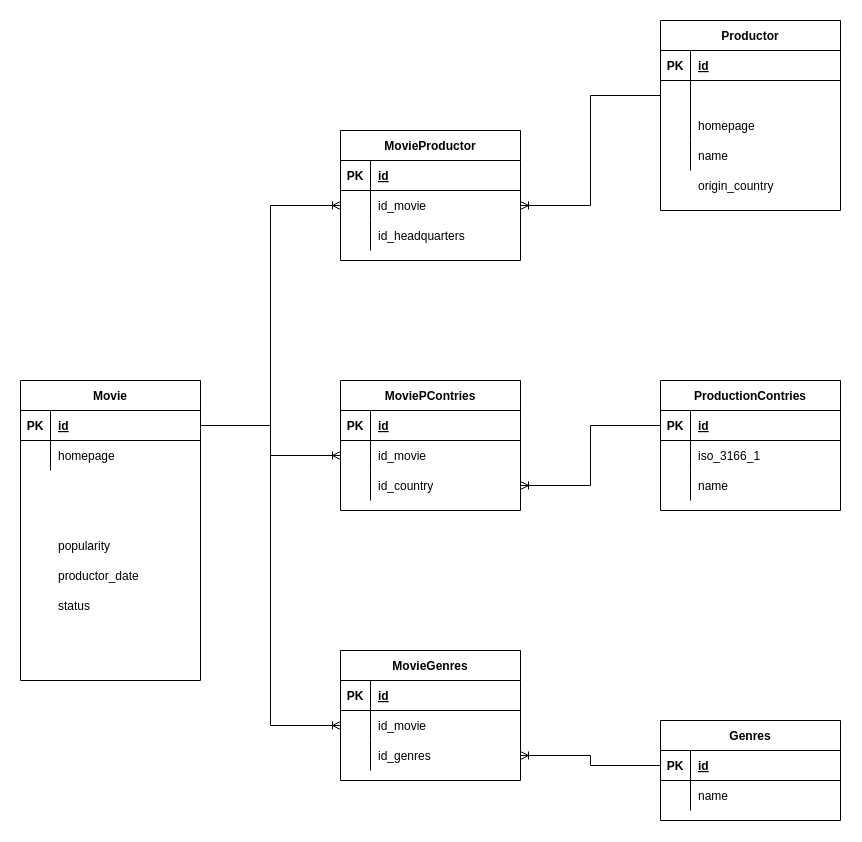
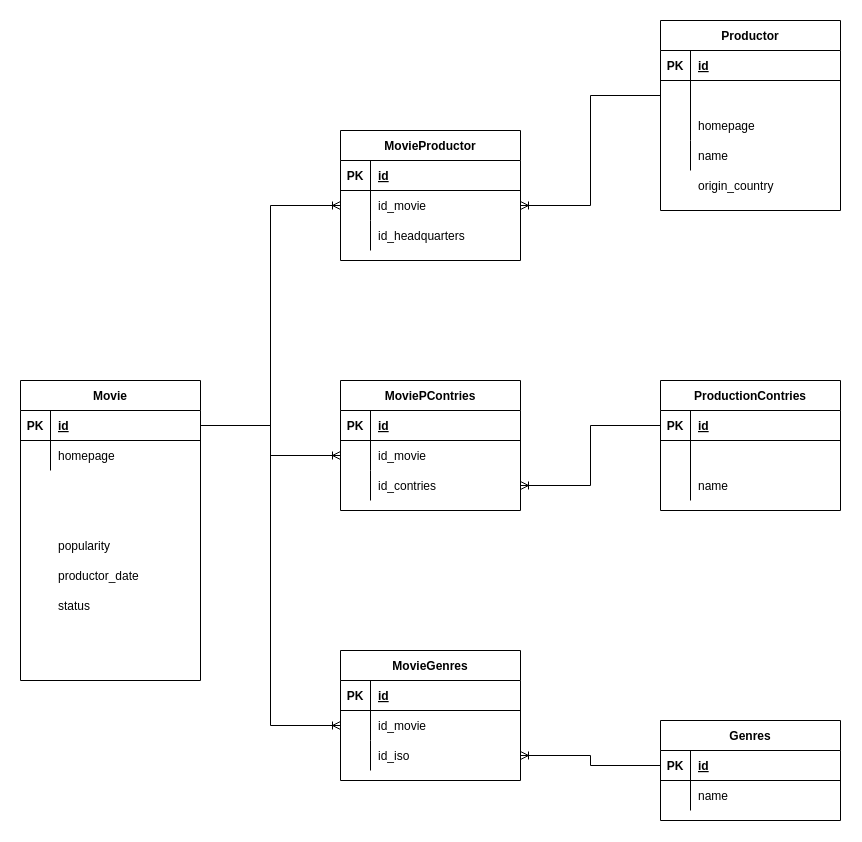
  <mxCell id="0" />
  <mxCell id="1" parent="0" />
  <mxCell id="2" value="Movie" style="shape=table;startSize=30;container=1;collapsible=1;childLayout=tableLayout;fixedRows=1;rowLines=0;fontStyle=1;align=center;resizeLast=1;" parent="1" vertex="1"><mxGeometry x="20" y="380" width="180" height="300" as="geometry" /></mxCell>
  <mxCell id="3" value="" style="shape=partialRectangle;collapsible=0;dropTarget=0;pointerEvents=0;fillColor=none;top=0;left=0;bottom=1;right=0;points=[[0,0.5],[1,0.5]];portConstraint=eastwest;" parent="2" vertex="1"><mxGeometry y="30" width="180" height="30" as="geometry" /></mxCell>
  <mxCell id="4" value="PK" style="shape=partialRectangle;connectable=0;fillColor=none;top=0;left=0;bottom=0;right=0;fontStyle=1;overflow=hidden;" parent="3" vertex="1"><mxGeometry width="30" height="30" as="geometry" /></mxCell>
  <mxCell id="5" value="id" style="shape=partialRectangle;connectable=0;fillColor=none;top=0;left=0;bottom=0;right=0;align=left;spacingLeft=6;fontStyle=5;overflow=hidden;" parent="3" vertex="1"><mxGeometry x="30" width="150" height="30" as="geometry" /></mxCell>
  <mxCell id="6" value="" style="shape=partialRectangle;collapsible=0;dropTarget=0;pointerEvents=0;fillColor=none;top=0;left=0;bottom=0;right=0;points=[[0,0.5],[1,0.5]];portConstraint=eastwest;" parent="2" vertex="1"><mxGeometry y="60" width="180" height="30" as="geometry" /></mxCell>
  <mxCell id="7" value="" style="shape=partialRectangle;connectable=0;fillColor=none;top=0;left=0;bottom=0;right=0;editable=1;overflow=hidden;" parent="6" vertex="1"><mxGeometry width="30" height="30" as="geometry" /></mxCell>
  <mxCell id="8" value="homepage" style="shape=partialRectangle;connectable=0;fillColor=none;top=0;left=0;bottom=0;right=0;align=left;spacingLeft=6;overflow=hidden;" parent="6" vertex="1"><mxGeometry x="30" width="150" height="30" as="geometry" /></mxCell>
  <mxCell id="9" value="" style="shape=partialRectangle;collapsible=0;dropTarget=0;pointerEvents=0;fillColor=none;top=0;left=0;bottom=0;right=0;points=[[0,0.5],[1,0.5]];portConstraint=eastwest;" parent="2" vertex="1"><mxGeometry y="90" width="180" height="30" as="geometry" /></mxCell>
  <mxCell id="10" value="" style="shape=partialRectangle;connectable=0;fillColor=none;top=0;left=0;bottom=0;right=0;editable=1;overflow=hidden;" parent="9" vertex="1"><mxGeometry width="30" height="30" as="geometry" /></mxCell>
  <mxCell id="11" value="" style="shape=partialRectangle;collapsible=0;dropTarget=0;pointerEvents=0;fillColor=none;top=0;left=0;bottom=0;right=0;points=[[0,0.5],[1,0.5]];portConstraint=eastwest;" parent="2" vertex="1"><mxGeometry y="120" width="180" height="30" as="geometry" /></mxCell>
  <mxCell id="12" value="" style="shape=partialRectangle;connectable=0;fillColor=none;top=0;left=0;bottom=0;right=0;editable=1;overflow=hidden;" parent="11" vertex="1"><mxGeometry width="30" height="30" as="geometry" /></mxCell>
  <mxCell id="13" value="MovieProductor" style="shape=table;startSize=30;container=1;collapsible=1;childLayout=tableLayout;fixedRows=1;rowLines=0;fontStyle=1;align=center;resizeLast=1;" parent="1" vertex="1"><mxGeometry x="340" y="130" width="180" height="130" as="geometry" /></mxCell>
  <mxCell id="14" value="" style="shape=partialRectangle;collapsible=0;dropTarget=0;pointerEvents=0;fillColor=none;top=0;left=0;bottom=1;right=0;points=[[0,0.5],[1,0.5]];portConstraint=eastwest;" parent="13" vertex="1"><mxGeometry y="30" width="180" height="30" as="geometry" /></mxCell>
  <mxCell id="15" value="PK" style="shape=partialRectangle;connectable=0;fillColor=none;top=0;left=0;bottom=0;right=0;fontStyle=1;overflow=hidden;" parent="14" vertex="1"><mxGeometry width="30" height="30" as="geometry" /></mxCell>
  <mxCell id="16" value="id" style="shape=partialRectangle;connectable=0;fillColor=none;top=0;left=0;bottom=0;right=0;align=left;spacingLeft=6;fontStyle=5;overflow=hidden;" parent="14" vertex="1"><mxGeometry x="30" width="150" height="30" as="geometry" /></mxCell>
  <mxCell id="17" value="" style="shape=partialRectangle;collapsible=0;dropTarget=0;pointerEvents=0;fillColor=none;top=0;left=0;bottom=0;right=0;points=[[0,0.5],[1,0.5]];portConstraint=eastwest;" parent="13" vertex="1"><mxGeometry y="60" width="180" height="30" as="geometry" /></mxCell>
  <mxCell id="18" value="" style="shape=partialRectangle;connectable=0;fillColor=none;top=0;left=0;bottom=0;right=0;editable=1;overflow=hidden;" parent="17" vertex="1"><mxGeometry width="30" height="30" as="geometry" /></mxCell>
  <mxCell id="19" value="id_movie" style="shape=partialRectangle;connectable=0;fillColor=none;top=0;left=0;bottom=0;right=0;align=left;spacingLeft=6;overflow=hidden;" parent="17" vertex="1"><mxGeometry x="30" width="150" height="30" as="geometry" /></mxCell>
  <mxCell id="20" value="" style="shape=partialRectangle;collapsible=0;dropTarget=0;pointerEvents=0;fillColor=none;top=0;left=0;bottom=0;right=0;points=[[0,0.5],[1,0.5]];portConstraint=eastwest;" parent="13" vertex="1"><mxGeometry y="90" width="180" height="30" as="geometry" /></mxCell>
  <mxCell id="21" value="" style="shape=partialRectangle;connectable=0;fillColor=none;top=0;left=0;bottom=0;right=0;editable=1;overflow=hidden;" parent="20" vertex="1"><mxGeometry width="30" height="30" as="geometry" /></mxCell>
  <mxCell id="22" value="id_headquarters" style="shape=partialRectangle;connectable=0;fillColor=none;top=0;left=0;bottom=0;right=0;align=left;spacingLeft=6;overflow=hidden;" parent="20" vertex="1"><mxGeometry x="30" width="150" height="30" as="geometry" /></mxCell>
  <mxCell id="23" value="Productor" style="shape=table;startSize=30;container=1;collapsible=1;childLayout=tableLayout;fixedRows=1;rowLines=0;fontStyle=1;align=center;resizeLast=1;" parent="1" vertex="1"><mxGeometry x="660" y="20" width="180" height="190" as="geometry" /></mxCell>
  <mxCell id="24" value="" style="shape=partialRectangle;collapsible=0;dropTarget=0;pointerEvents=0;fillColor=none;top=0;left=0;bottom=1;right=0;points=[[0,0.5],[1,0.5]];portConstraint=eastwest;" parent="23" vertex="1"><mxGeometry y="30" width="180" height="30" as="geometry" /></mxCell>
  <mxCell id="25" value="PK" style="shape=partialRectangle;connectable=0;fillColor=none;top=0;left=0;bottom=0;right=0;fontStyle=1;overflow=hidden;" parent="24" vertex="1"><mxGeometry width="30" height="30" as="geometry" /></mxCell>
  <mxCell id="26" value="id" style="shape=partialRectangle;connectable=0;fillColor=none;top=0;left=0;bottom=0;right=0;align=left;spacingLeft=6;fontStyle=5;overflow=hidden;" parent="24" vertex="1"><mxGeometry x="30" width="150" height="30" as="geometry" /></mxCell>
  <mxCell id="27" value="" style="shape=partialRectangle;collapsible=0;dropTarget=0;pointerEvents=0;fillColor=none;top=0;left=0;bottom=0;right=0;points=[[0,0.5],[1,0.5]];portConstraint=eastwest;" parent="23" vertex="1"><mxGeometry y="60" width="180" height="30" as="geometry" /></mxCell>
  <mxCell id="28" value="" style="shape=partialRectangle;connectable=0;fillColor=none;top=0;left=0;bottom=0;right=0;editable=1;overflow=hidden;" parent="27" vertex="1"><mxGeometry width="30" height="30" as="geometry" /></mxCell>
  <mxCell id="29" value="" style="shape=partialRectangle;collapsible=0;dropTarget=0;pointerEvents=0;fillColor=none;top=0;left=0;bottom=0;right=0;points=[[0,0.5],[1,0.5]];portConstraint=eastwest;" parent="23" vertex="1"><mxGeometry y="90" width="180" height="30" as="geometry" /></mxCell>
  <mxCell id="30" value="" style="shape=partialRectangle;connectable=0;fillColor=none;top=0;left=0;bottom=0;right=0;editable=1;overflow=hidden;" parent="29" vertex="1"><mxGeometry width="30" height="30" as="geometry" /></mxCell>
  <mxCell id="31" value="homepage" style="shape=partialRectangle;connectable=0;fillColor=none;top=0;left=0;bottom=0;right=0;align=left;spacingLeft=6;overflow=hidden;" parent="29" vertex="1"><mxGeometry x="30" width="150" height="30" as="geometry" /></mxCell>
  <mxCell id="32" value="" style="shape=partialRectangle;collapsible=0;dropTarget=0;pointerEvents=0;fillColor=none;top=0;left=0;bottom=0;right=0;points=[[0,0.5],[1,0.5]];portConstraint=eastwest;" parent="23" vertex="1"><mxGeometry y="120" width="180" height="30" as="geometry" /></mxCell>
  <mxCell id="33" value="" style="shape=partialRectangle;connectable=0;fillColor=none;top=0;left=0;bottom=0;right=0;editable=1;overflow=hidden;" parent="32" vertex="1"><mxGeometry width="30" height="30" as="geometry" /></mxCell>
  <mxCell id="34" value="name" style="shape=partialRectangle;connectable=0;fillColor=none;top=0;left=0;bottom=0;right=0;align=left;spacingLeft=6;overflow=hidden;" parent="32" vertex="1"><mxGeometry x="30" width="150" height="30" as="geometry" /></mxCell>
  <mxCell id="35" value="Genres" style="shape=table;startSize=30;container=1;collapsible=1;childLayout=tableLayout;fixedRows=1;rowLines=0;fontStyle=1;align=center;resizeLast=1;" parent="1" vertex="1"><mxGeometry x="660" y="720" width="180" height="100" as="geometry" /></mxCell>
  <mxCell id="36" value="" style="shape=partialRectangle;collapsible=0;dropTarget=0;pointerEvents=0;fillColor=none;top=0;left=0;bottom=1;right=0;points=[[0,0.5],[1,0.5]];portConstraint=eastwest;" parent="35" vertex="1"><mxGeometry y="30" width="180" height="30" as="geometry" /></mxCell>
  <mxCell id="37" value="PK" style="shape=partialRectangle;connectable=0;fillColor=none;top=0;left=0;bottom=0;right=0;fontStyle=1;overflow=hidden;" parent="36" vertex="1"><mxGeometry width="30" height="30" as="geometry" /></mxCell>
  <mxCell id="38" value="id" style="shape=partialRectangle;connectable=0;fillColor=none;top=0;left=0;bottom=0;right=0;align=left;spacingLeft=6;fontStyle=5;overflow=hidden;" parent="36" vertex="1"><mxGeometry x="30" width="150" height="30" as="geometry" /></mxCell>
  <mxCell id="39" value="" style="shape=partialRectangle;collapsible=0;dropTarget=0;pointerEvents=0;fillColor=none;top=0;left=0;bottom=0;right=0;points=[[0,0.5],[1,0.5]];portConstraint=eastwest;" parent="35" vertex="1"><mxGeometry y="60" width="180" height="30" as="geometry" /></mxCell>
  <mxCell id="40" value="" style="shape=partialRectangle;connectable=0;fillColor=none;top=0;left=0;bottom=0;right=0;editable=1;overflow=hidden;" parent="39" vertex="1"><mxGeometry width="30" height="30" as="geometry" /></mxCell>
  <mxCell id="41" value="name" style="shape=partialRectangle;connectable=0;fillColor=none;top=0;left=0;bottom=0;right=0;align=left;spacingLeft=6;overflow=hidden;" parent="39" vertex="1"><mxGeometry x="30" width="150" height="30" as="geometry" /></mxCell>
  <mxCell id="42" value="MovieGenres" style="shape=table;startSize=30;container=1;collapsible=1;childLayout=tableLayout;fixedRows=1;rowLines=0;fontStyle=1;align=center;resizeLast=1;" parent="1" vertex="1"><mxGeometry x="340" y="650" width="180" height="130" as="geometry" /></mxCell>
  <mxCell id="43" value="" style="shape=partialRectangle;collapsible=0;dropTarget=0;pointerEvents=0;fillColor=none;top=0;left=0;bottom=1;right=0;points=[[0,0.5],[1,0.5]];portConstraint=eastwest;" parent="42" vertex="1"><mxGeometry y="30" width="180" height="30" as="geometry" /></mxCell>
  <mxCell id="44" value="PK" style="shape=partialRectangle;connectable=0;fillColor=none;top=0;left=0;bottom=0;right=0;fontStyle=1;overflow=hidden;" parent="43" vertex="1"><mxGeometry width="30" height="30" as="geometry" /></mxCell>
  <mxCell id="45" value="id" style="shape=partialRectangle;connectable=0;fillColor=none;top=0;left=0;bottom=0;right=0;align=left;spacingLeft=6;fontStyle=5;overflow=hidden;" parent="43" vertex="1"><mxGeometry x="30" width="150" height="30" as="geometry" /></mxCell>
  <mxCell id="46" value="" style="shape=partialRectangle;collapsible=0;dropTarget=0;pointerEvents=0;fillColor=none;top=0;left=0;bottom=0;right=0;points=[[0,0.5],[1,0.5]];portConstraint=eastwest;" parent="42" vertex="1"><mxGeometry y="60" width="180" height="30" as="geometry" /></mxCell>
  <mxCell id="47" value="" style="shape=partialRectangle;connectable=0;fillColor=none;top=0;left=0;bottom=0;right=0;editable=1;overflow=hidden;" parent="46" vertex="1"><mxGeometry width="30" height="30" as="geometry" /></mxCell>
  <mxCell id="48" value="id_movie" style="shape=partialRectangle;connectable=0;fillColor=none;top=0;left=0;bottom=0;right=0;align=left;spacingLeft=6;overflow=hidden;" parent="46" vertex="1"><mxGeometry x="30" width="150" height="30" as="geometry" /></mxCell>
  <mxCell id="49" value="" style="shape=partialRectangle;collapsible=0;dropTarget=0;pointerEvents=0;fillColor=none;top=0;left=0;bottom=0;right=0;points=[[0,0.5],[1,0.5]];portConstraint=eastwest;" parent="42" vertex="1"><mxGeometry y="90" width="180" height="30" as="geometry" /></mxCell>
  <mxCell id="50" value="" style="shape=partialRectangle;connectable=0;fillColor=none;top=0;left=0;bottom=0;right=0;editable=1;overflow=hidden;" parent="49" vertex="1"><mxGeometry width="30" height="30" as="geometry" /></mxCell>
- <mxCell id="51" value="id_genres" style="shape=partialRectangle;connectable=0;fillColor=none;top=0;left=0;bottom=0;right=0;align=left;spacingLeft=6;overflow=hidden;" parent="49" vertex="1"><mxGeometry x="30" width="150" height="30" as="geometry" /></mxCell>
+ <mxCell id="51" value="id_iso" style="shape=partialRectangle;connectable=0;fillColor=none;top=0;left=0;bottom=0;right=0;align=left;spacingLeft=6;overflow=hidden;" parent="49" vertex="1"><mxGeometry x="30" width="150" height="30" as="geometry" /></mxCell>
  <mxCell id="52" value="MoviePContries" style="shape=table;startSize=30;container=1;collapsible=1;childLayout=tableLayout;fixedRows=1;rowLines=0;fontStyle=1;align=center;resizeLast=1;" parent="1" vertex="1"><mxGeometry x="340" y="380" width="180" height="130" as="geometry" /></mxCell>
  <mxCell id="53" value="" style="shape=partialRectangle;collapsible=0;dropTarget=0;pointerEvents=0;fillColor=none;top=0;left=0;bottom=1;right=0;points=[[0,0.5],[1,0.5]];portConstraint=eastwest;" parent="52" vertex="1"><mxGeometry y="30" width="180" height="30" as="geometry" /></mxCell>
  <mxCell id="54" value="PK" style="shape=partialRectangle;connectable=0;fillColor=none;top=0;left=0;bottom=0;right=0;fontStyle=1;overflow=hidden;" parent="53" vertex="1"><mxGeometry width="30" height="30" as="geometry" /></mxCell>
  <mxCell id="55" value="id" style="shape=partialRectangle;connectable=0;fillColor=none;top=0;left=0;bottom=0;right=0;align=left;spacingLeft=6;fontStyle=5;overflow=hidden;" parent="53" vertex="1"><mxGeometry x="30" width="150" height="30" as="geometry" /></mxCell>
  <mxCell id="56" value="" style="shape=partialRectangle;collapsible=0;dropTarget=0;pointerEvents=0;fillColor=none;top=0;left=0;bottom=0;right=0;points=[[0,0.5],[1,0.5]];portConstraint=eastwest;" parent="52" vertex="1"><mxGeometry y="60" width="180" height="30" as="geometry" /></mxCell>
  <mxCell id="57" value="" style="shape=partialRectangle;connectable=0;fillColor=none;top=0;left=0;bottom=0;right=0;editable=1;overflow=hidden;" parent="56" vertex="1"><mxGeometry width="30" height="30" as="geometry" /></mxCell>
  <mxCell id="58" value="id_movie" style="shape=partialRectangle;connectable=0;fillColor=none;top=0;left=0;bottom=0;right=0;align=left;spacingLeft=6;overflow=hidden;" parent="56" vertex="1"><mxGeometry x="30" width="150" height="30" as="geometry" /></mxCell>
  <mxCell id="59" value="" style="shape=partialRectangle;collapsible=0;dropTarget=0;pointerEvents=0;fillColor=none;top=0;left=0;bottom=0;right=0;points=[[0,0.5],[1,0.5]];portConstraint=eastwest;" parent="52" vertex="1"><mxGeometry y="90" width="180" height="30" as="geometry" /></mxCell>
  <mxCell id="60" value="" style="shape=partialRectangle;connectable=0;fillColor=none;top=0;left=0;bottom=0;right=0;editable=1;overflow=hidden;" parent="59" vertex="1"><mxGeometry width="30" height="30" as="geometry" /></mxCell>
- <mxCell id="61" value="id_country" style="shape=partialRectangle;connectable=0;fillColor=none;top=0;left=0;bottom=0;right=0;align=left;spacingLeft=6;overflow=hidden;" parent="59" vertex="1"><mxGeometry x="30" width="150" height="30" as="geometry" /></mxCell>
+ <mxCell id="61" value="id_contries" style="shape=partialRectangle;connectable=0;fillColor=none;top=0;left=0;bottom=0;right=0;align=left;spacingLeft=6;overflow=hidden;" parent="59" vertex="1"><mxGeometry x="30" width="150" height="30" as="geometry" /></mxCell>
  <mxCell id="62" value="ProductionContries" style="shape=table;startSize=30;container=1;collapsible=1;childLayout=tableLayout;fixedRows=1;rowLines=0;fontStyle=1;align=center;resizeLast=1;" parent="1" vertex="1"><mxGeometry x="660" y="380" width="180" height="130" as="geometry" /></mxCell>
  <mxCell id="63" value="" style="shape=partialRectangle;collapsible=0;dropTarget=0;pointerEvents=0;fillColor=none;top=0;left=0;bottom=1;right=0;points=[[0,0.5],[1,0.5]];portConstraint=eastwest;" parent="62" vertex="1"><mxGeometry y="30" width="180" height="30" as="geometry" /></mxCell>
  <mxCell id="64" value="PK" style="shape=partialRectangle;connectable=0;fillColor=none;top=0;left=0;bottom=0;right=0;fontStyle=1;overflow=hidden;" parent="63" vertex="1"><mxGeometry width="30" height="30" as="geometry" /></mxCell>
  <mxCell id="65" value="id" style="shape=partialRectangle;connectable=0;fillColor=none;top=0;left=0;bottom=0;right=0;align=left;spacingLeft=6;fontStyle=5;overflow=hidden;" parent="63" vertex="1"><mxGeometry x="30" width="150" height="30" as="geometry" /></mxCell>
  <mxCell id="66" value="" style="shape=partialRectangle;collapsible=0;dropTarget=0;pointerEvents=0;fillColor=none;top=0;left=0;bottom=0;right=0;points=[[0,0.5],[1,0.5]];portConstraint=eastwest;" parent="62" vertex="1"><mxGeometry y="60" width="180" height="30" as="geometry" /></mxCell>
  <mxCell id="67" value="" style="shape=partialRectangle;connectable=0;fillColor=none;top=0;left=0;bottom=0;right=0;editable=1;overflow=hidden;" parent="66" vertex="1"><mxGeometry width="30" height="30" as="geometry" /></mxCell>
- <mxCell id="68" value="iso_3166_1" style="shape=partialRectangle;connectable=0;fillColor=none;top=0;left=0;bottom=0;right=0;align=left;spacingLeft=6;overflow=hidden;" parent="66" vertex="1"><mxGeometry x="30" width="150" height="30" as="geometry" /></mxCell>
  <mxCell id="69" value="" style="shape=partialRectangle;collapsible=0;dropTarget=0;pointerEvents=0;fillColor=none;top=0;left=0;bottom=0;right=0;points=[[0,0.5],[1,0.5]];portConstraint=eastwest;" parent="62" vertex="1"><mxGeometry y="90" width="180" height="30" as="geometry" /></mxCell>
  <mxCell id="70" value="" style="shape=partialRectangle;connectable=0;fillColor=none;top=0;left=0;bottom=0;right=0;editable=1;overflow=hidden;" parent="69" vertex="1"><mxGeometry width="30" height="30" as="geometry" /></mxCell>
  <mxCell id="71" value="name" style="shape=partialRectangle;connectable=0;fillColor=none;top=0;left=0;bottom=0;right=0;align=left;spacingLeft=6;overflow=hidden;" parent="69" vertex="1"><mxGeometry x="30" width="150" height="30" as="geometry" /></mxCell>
  <mxCell id="72" style="edgeStyle=orthogonalEdgeStyle;rounded=0;orthogonalLoop=1;jettySize=auto;html=1;entryX=0;entryY=0.5;entryDx=0;entryDy=0;endArrow=ERoneToMany;endFill=0;" parent="1" source="3" target="17" edge="1"><mxGeometry relative="1" as="geometry" /></mxCell>
  <mxCell id="73" style="edgeStyle=orthogonalEdgeStyle;rounded=0;orthogonalLoop=1;jettySize=auto;html=1;endArrow=ERoneToMany;endFill=0;" parent="1" source="3" target="56" edge="1"><mxGeometry relative="1" as="geometry" /></mxCell>
  <mxCell id="74" style="edgeStyle=orthogonalEdgeStyle;rounded=0;orthogonalLoop=1;jettySize=auto;html=1;endArrow=ERoneToMany;endFill=0;" parent="1" source="3" target="46" edge="1"><mxGeometry relative="1" as="geometry" /></mxCell>
  <mxCell id="75" style="edgeStyle=orthogonalEdgeStyle;rounded=0;orthogonalLoop=1;jettySize=auto;html=1;endArrow=ERoneToMany;endFill=0;" parent="1" source="36" target="49" edge="1"><mxGeometry relative="1" as="geometry" /></mxCell>
  <mxCell id="76" style="edgeStyle=orthogonalEdgeStyle;rounded=0;orthogonalLoop=1;jettySize=auto;html=1;entryX=1;entryY=0.5;entryDx=0;entryDy=0;endArrow=ERoneToMany;endFill=0;" parent="1" source="63" target="59" edge="1"><mxGeometry relative="1" as="geometry" /></mxCell>
  <mxCell id="77" style="edgeStyle=orthogonalEdgeStyle;rounded=0;orthogonalLoop=1;jettySize=auto;html=1;entryX=1;entryY=0.5;entryDx=0;entryDy=0;endArrow=ERoneToMany;endFill=0;" parent="1" source="27" target="17" edge="1"><mxGeometry relative="1" as="geometry" /></mxCell>
  <mxCell id="78" value="" style="shape=partialRectangle;connectable=0;fillColor=none;top=0;left=0;bottom=0;right=0;editable=1;overflow=hidden;" parent="1" vertex="1"><mxGeometry x="20" y="530" width="30" height="30" as="geometry" /></mxCell>
  <mxCell id="79" value="popularity" style="shape=partialRectangle;connectable=0;fillColor=none;top=0;left=0;bottom=0;right=0;align=left;spacingLeft=6;overflow=hidden;" parent="1" vertex="1"><mxGeometry x="50" y="530" width="150" height="30" as="geometry" /></mxCell>
  <mxCell id="80" value="" style="shape=partialRectangle;connectable=0;fillColor=none;top=0;left=0;bottom=0;right=0;editable=1;overflow=hidden;" parent="1" vertex="1"><mxGeometry x="20" y="560" width="30" height="30" as="geometry" /></mxCell>
  <mxCell id="81" value="productor_date" style="shape=partialRectangle;connectable=0;fillColor=none;top=0;left=0;bottom=0;right=0;align=left;spacingLeft=6;overflow=hidden;" parent="1" vertex="1"><mxGeometry x="50" y="560" width="150" height="30" as="geometry" /></mxCell>
  <mxCell id="82" value="" style="shape=partialRectangle;connectable=0;fillColor=none;top=0;left=0;bottom=0;right=0;editable=1;overflow=hidden;" parent="1" vertex="1"><mxGeometry x="20" y="590" width="30" height="30" as="geometry" /></mxCell>
  <mxCell id="83" value="status" style="shape=partialRectangle;connectable=0;fillColor=none;top=0;left=0;bottom=0;right=0;align=left;spacingLeft=6;overflow=hidden;" parent="1" vertex="1"><mxGeometry x="50" y="590" width="150" height="30" as="geometry" /></mxCell>
  <mxCell id="84" value="" style="shape=partialRectangle;connectable=0;fillColor=none;top=0;left=0;bottom=0;right=0;editable=1;overflow=hidden;" parent="1" vertex="1"><mxGeometry x="20" y="620" width="30" height="30" as="geometry" /></mxCell>
  <mxCell id="85" value="" style="shape=partialRectangle;connectable=0;fillColor=none;top=0;left=0;bottom=0;right=0;editable=1;overflow=hidden;" parent="1" vertex="1"><mxGeometry x="20" y="650" width="30" height="30" as="geometry" /></mxCell>
  <mxCell id="86" value="" style="shape=partialRectangle;connectable=0;fillColor=none;top=0;left=0;bottom=0;right=0;editable=1;overflow=hidden;" parent="1" vertex="1"><mxGeometry x="660" y="170" width="30" height="30" as="geometry" /></mxCell>
  <mxCell id="87" value="origin_country" style="shape=partialRectangle;connectable=0;fillColor=none;top=0;left=0;bottom=0;right=0;align=left;spacingLeft=6;overflow=hidden;" parent="1" vertex="1"><mxGeometry x="690" y="170" width="150" height="30" as="geometry" /></mxCell>
